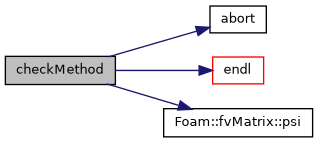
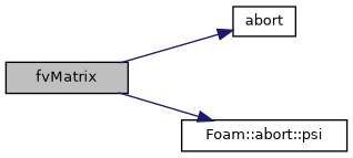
  digraph {
    fontname="DejaVu Sans"
    rankdir=LR
    node [color=black fontname="DejaVu Sans" fontsize=10 shape=record]
    edge [color=midnightblue fontname="DejaVu Sans" fontsize=10 labelfontname=Helvetica labelfontsize=10 style=solid]
-   n1 [fillcolor=grey75 fontcolor=black height=0.2 label=checkMethod style=filled width=0.4]
+   n1 [fillcolor=grey75 fontcolor=black height=0.2 label=fvMatrix style=filled width=0.4]
    n2 [height=0.2 label=abort width=0.4]
-   n3 [color=red height=0.2 label=endl width=0.4]
-   n4 [height=0.2 label="Foam::fvMatrix::psi" width=0.4]
+   n4 [height=0.2 label="Foam::abort::psi" width=0.4]
    n1 -> n2
-   n1 -> n3
    n1 -> n4
  }
